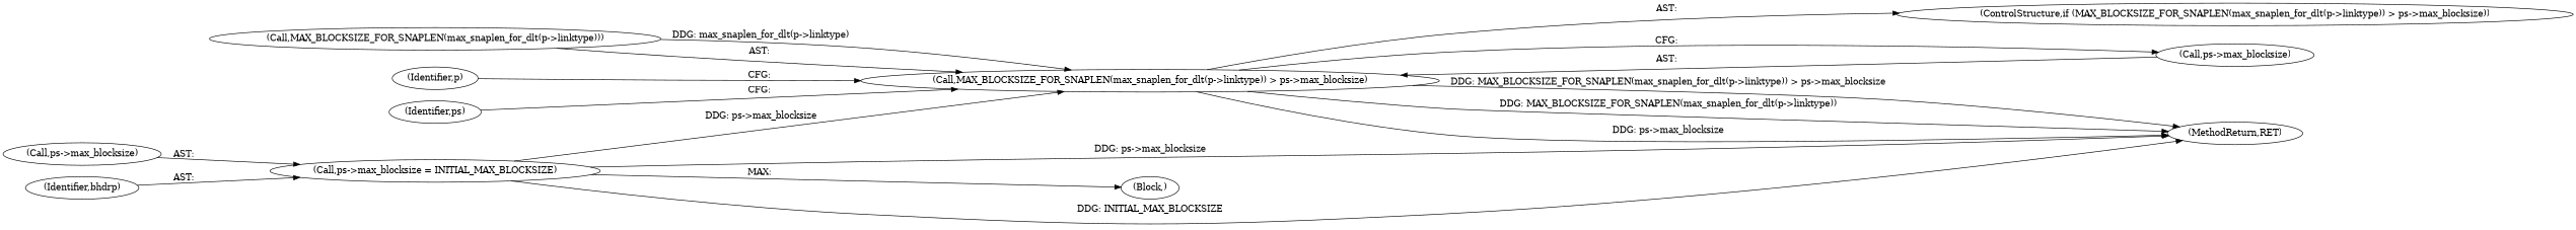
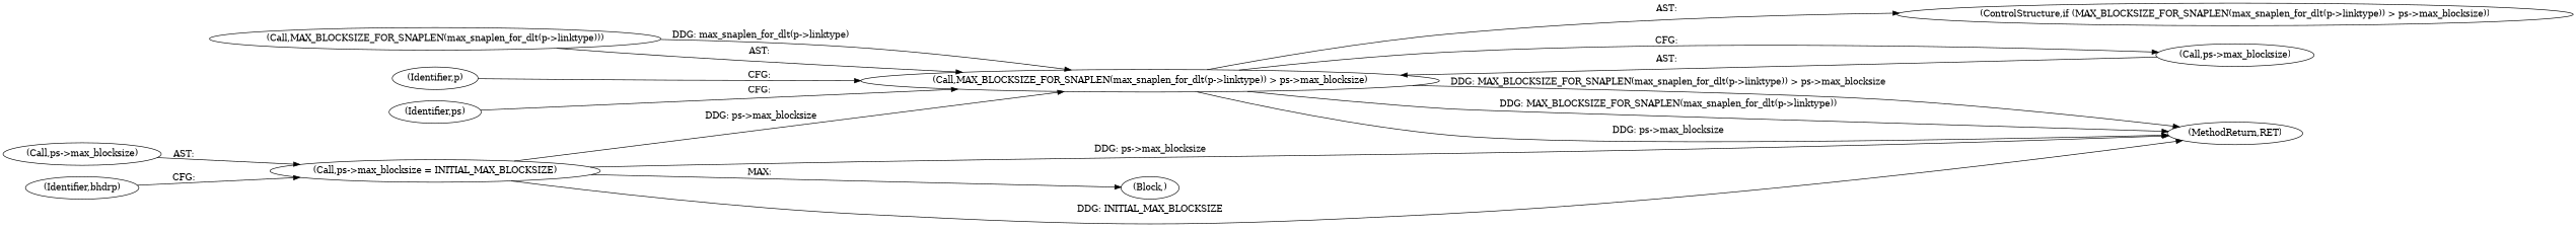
  digraph {
    rankdir=LR
    n1 [label="(Call,ps->max_blocksize = INITIAL_MAX_BLOCKSIZE)"]
    n2 [label="(Call,MAX_BLOCKSIZE_FOR_SNAPLEN(max_snaplen_for_dlt(p->linktype)) > ps->max_blocksize)"]
    n3 [label="(MethodReturn,RET)"]
    n4 [label="(Block,)"]
    n5 [label="(ControlStructure,if (MAX_BLOCKSIZE_FOR_SNAPLEN(max_snaplen_for_dlt(p->linktype)) > ps->max_blocksize))"]
    n6 [label="(Call,ps->max_blocksize)"]
    n7 [label="(Call,ps->max_blocksize)"]
    n8 [label="(Identifier,ps)"]
    n9 [label="(Identifier,bhdrp)"]
    n10 [label="(Call,MAX_BLOCKSIZE_FOR_SNAPLEN(max_snaplen_for_dlt(p->linktype)))"]
    n11 [label="(Identifier,p)"]
    n1 -> n2 [label="DDG: ps->max_blocksize"]
    n1 -> n3 [label="DDG: ps->max_blocksize"]
    n1 -> n3 [label="DDG: INITIAL_MAX_BLOCKSIZE"]
    n1 -> n4 [label="MAX: "]
    n2 -> n3 [label="DDG: MAX_BLOCKSIZE_FOR_SNAPLEN(max_snaplen_for_dlt(p->linktype))"]
    n2 -> n3 [label="DDG: ps->max_blocksize"]
    n2 -> n3 [label="DDG: MAX_BLOCKSIZE_FOR_SNAPLEN(max_snaplen_for_dlt(p->linktype)) > ps->max_blocksize"]
    n2 -> n5 [label="AST: "]
    n2 -> n6 [label="CFG: "]
    n6 -> n2 [label="AST: "]
    n7 -> n1 [label="AST: "]
    n8 -> n2 [label="CFG: "]
-   n9 -> n1 [label="AST: "]
+   n9 -> n1 [label="CFG: "]
    n10 -> n2 [label="AST: "]
    n10 -> n2 [label="DDG: max_snaplen_for_dlt(p->linktype)"]
    n11 -> n2 [label="CFG: "]
  }
